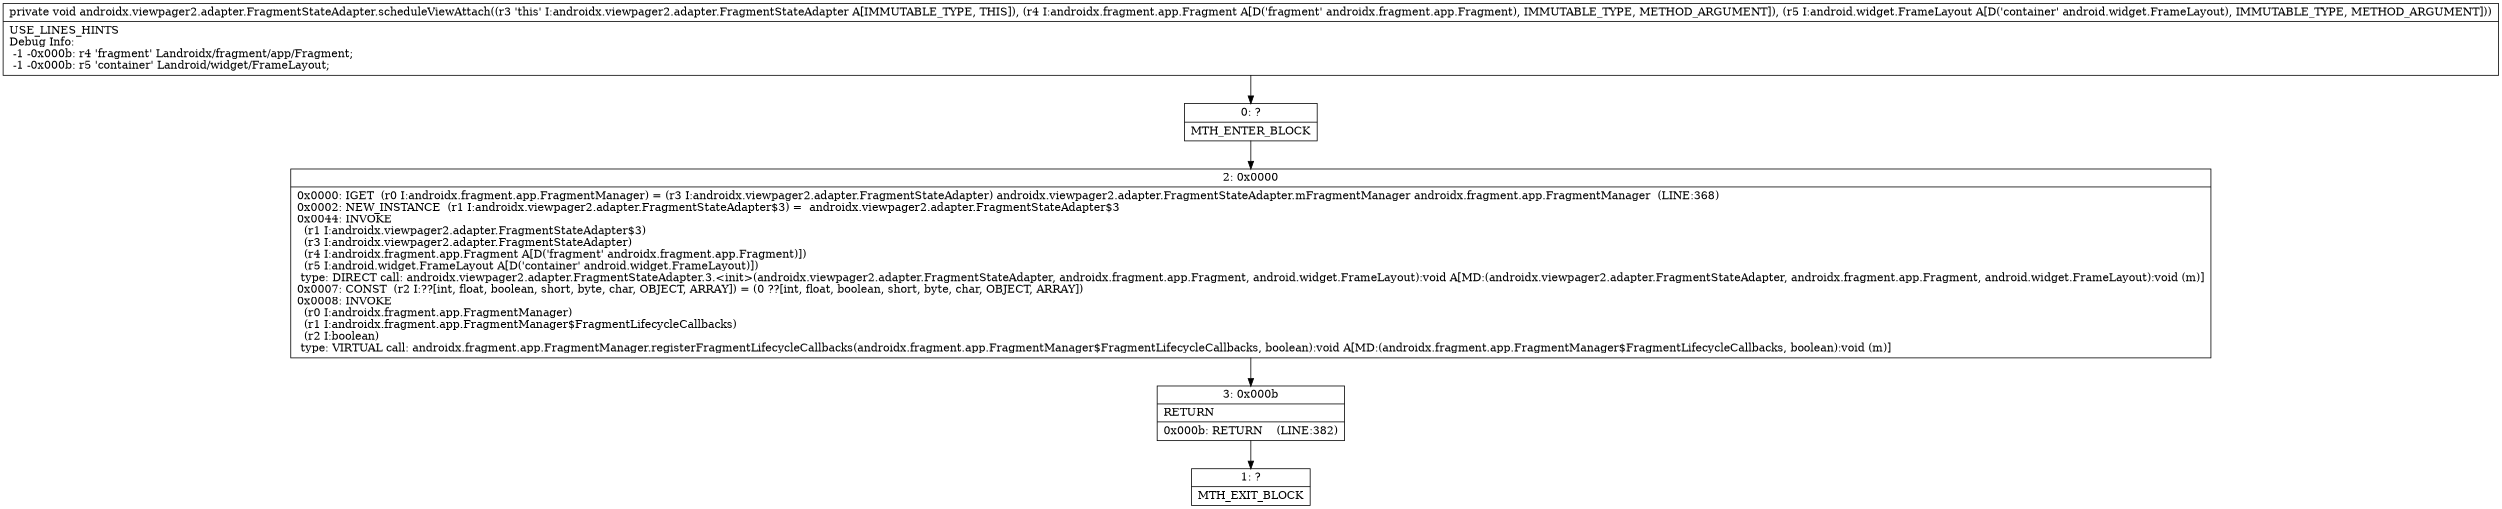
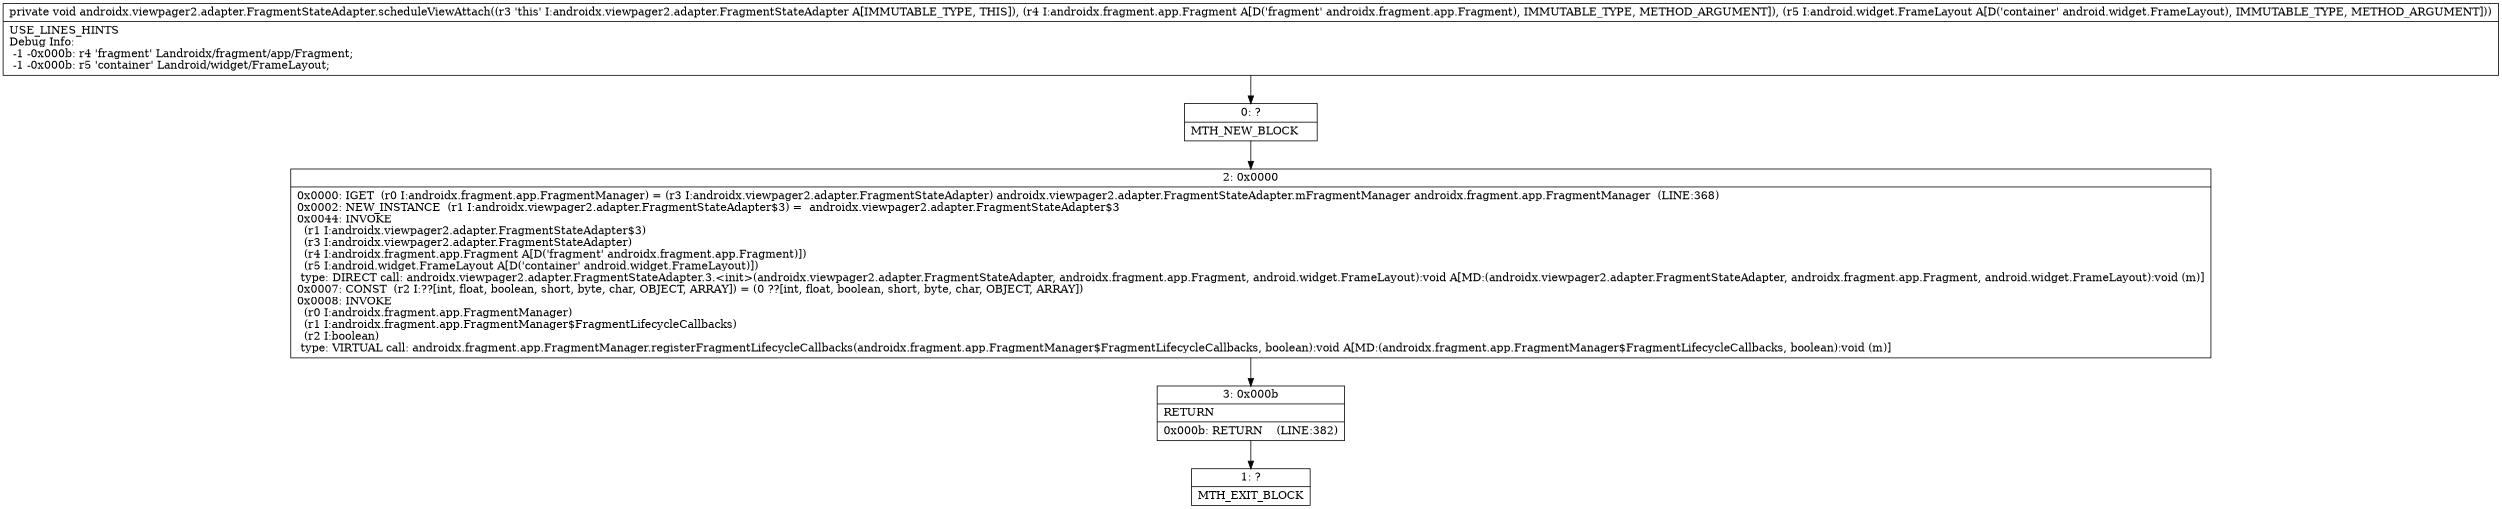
  digraph {
    node [shape=record]
-   n1 [label="{0\:\ ?|MTH_ENTER_BLOCK\l}"]
+   n1 [label="{0\:\ ?|MTH_NEW_BLOCK\l}"]
    n2 [label="{2\:\ 0x0000|0x0000: IGET  (r0 I:androidx.fragment.app.FragmentManager) = (r3 I:androidx.viewpager2.adapter.FragmentStateAdapter) androidx.viewpager2.adapter.FragmentStateAdapter.mFragmentManager androidx.fragment.app.FragmentManager  (LINE:368)\l0x0002: NEW_INSTANCE  (r1 I:androidx.viewpager2.adapter.FragmentStateAdapter$3) =  androidx.viewpager2.adapter.FragmentStateAdapter$3 \l0x0044: INVOKE  \l  (r1 I:androidx.viewpager2.adapter.FragmentStateAdapter$3)\l  (r3 I:androidx.viewpager2.adapter.FragmentStateAdapter)\l  (r4 I:androidx.fragment.app.Fragment A[D('fragment' androidx.fragment.app.Fragment)])\l  (r5 I:android.widget.FrameLayout A[D('container' android.widget.FrameLayout)])\l type: DIRECT call: androidx.viewpager2.adapter.FragmentStateAdapter.3.\<init\>(androidx.viewpager2.adapter.FragmentStateAdapter, androidx.fragment.app.Fragment, android.widget.FrameLayout):void A[MD:(androidx.viewpager2.adapter.FragmentStateAdapter, androidx.fragment.app.Fragment, android.widget.FrameLayout):void (m)]\l0x0007: CONST  (r2 I:??[int, float, boolean, short, byte, char, OBJECT, ARRAY]) = (0 ??[int, float, boolean, short, byte, char, OBJECT, ARRAY]) \l0x0008: INVOKE  \l  (r0 I:androidx.fragment.app.FragmentManager)\l  (r1 I:androidx.fragment.app.FragmentManager$FragmentLifecycleCallbacks)\l  (r2 I:boolean)\l type: VIRTUAL call: androidx.fragment.app.FragmentManager.registerFragmentLifecycleCallbacks(androidx.fragment.app.FragmentManager$FragmentLifecycleCallbacks, boolean):void A[MD:(androidx.fragment.app.FragmentManager$FragmentLifecycleCallbacks, boolean):void (m)]\l}"]
    n3 [label="{3\:\ 0x000b|RETURN\l|0x000b: RETURN    (LINE:382)\l}"]
    n4 [label="{1\:\ ?|MTH_EXIT_BLOCK\l}"]
    n5 [label="{private void androidx.viewpager2.adapter.FragmentStateAdapter.scheduleViewAttach((r3 'this' I:androidx.viewpager2.adapter.FragmentStateAdapter A[IMMUTABLE_TYPE, THIS]), (r4 I:androidx.fragment.app.Fragment A[D('fragment' androidx.fragment.app.Fragment), IMMUTABLE_TYPE, METHOD_ARGUMENT]), (r5 I:android.widget.FrameLayout A[D('container' android.widget.FrameLayout), IMMUTABLE_TYPE, METHOD_ARGUMENT]))  | USE_LINES_HINTS\lDebug Info:\l  \-1 \-0x000b: r4 'fragment' Landroidx\/fragment\/app\/Fragment;\l  \-1 \-0x000b: r5 'container' Landroid\/widget\/FrameLayout;\l}"]
    n1 -> n2
    n2 -> n3
    n3 -> n4
    n5 -> n1
  }
